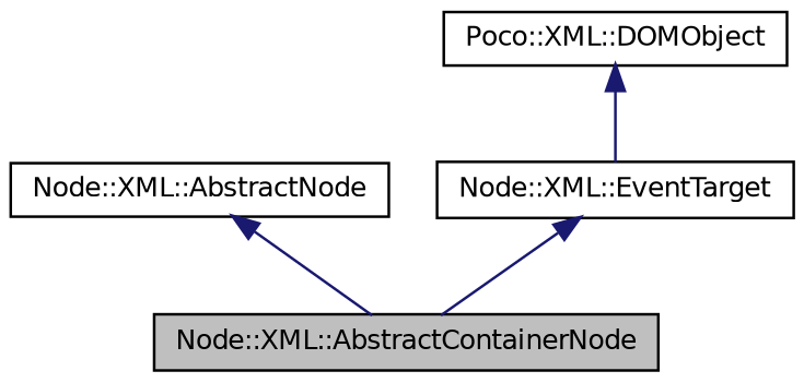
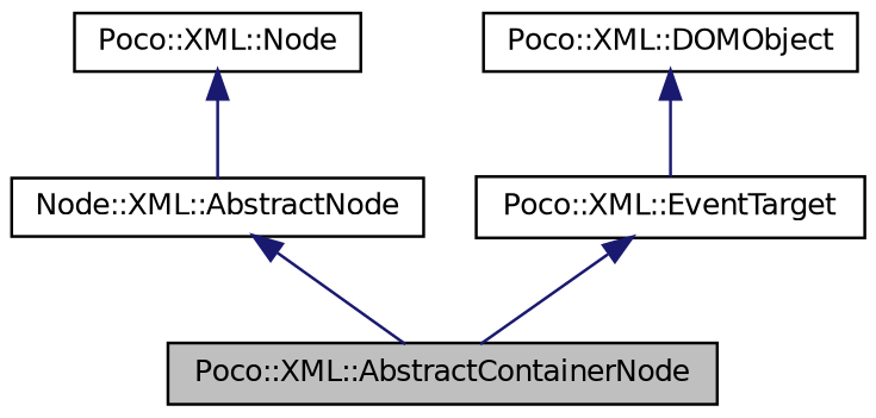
  digraph {
    node [color=black fillcolor=white fontname=Helvetica fontsize=10 shape=record style=filled]
    edge [color=midnightblue dir=back fontname=Helvetica fontsize=10 labelfontname=Helvetica labelfontsize=10 style=solid]
-   n1 [fillcolor=grey75 fontcolor=black height=0.2 label="Node::XML::AbstractContainerNode" width=0.4]
+   n1 [fillcolor=grey75 fontcolor=black height=0.2 label="Poco::XML::AbstractContainerNode" width=0.4]
    n2 [height=0.2 label="Node::XML::AbstractNode" width=0.4]
-   n4 [height=0.2 label="Node::XML::EventTarget" width=0.4]
+   n3 [height=0.2 label="Poco::XML::Node" width=0.4]
+   n4 [height=0.2 label="Poco::XML::EventTarget" width=0.4]
    n5 [height=0.2 label="Poco::XML::DOMObject" width=0.4]
    n2 -> n1
+   n3 -> n2
    n4 -> n1
    n5 -> n4
  }
